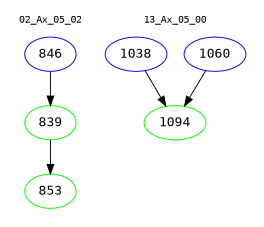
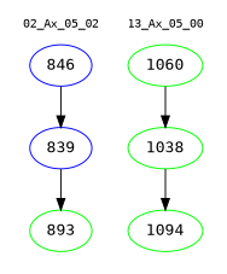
  digraph {
    fontname="DejaVu Sans Mono"
    node [color=green fontname="DejaVu Sans Mono"]
    edge [color=black fontname="DejaVu Sans Mono"]
    n1 [color=blue label=846]
-   n2 [label=839]
-   n3 [label=853]
-   n4 [color=blue label=1060]
-   n5 [color=blue label=1038]
+   n2 [color=blue label=839]
+   n3 [label=893]
+   n4 [label=1060]
+   n5 [label=1038]
    n6 [label=1094]
    subgraph cluster_1 {
      color=white
      fontsize=10
      label="02_Ax_05_02"
      n1
      n2
      n3
    }
    subgraph cluster_2 {
      color=white
      fontsize=10
      label="13_Ax_05_00"
      n4
      n5
      n6
    }
    n1 -> n2
    n2 -> n3
-   n4 -> n6
+   n4 -> n5
    n5 -> n6
  }
